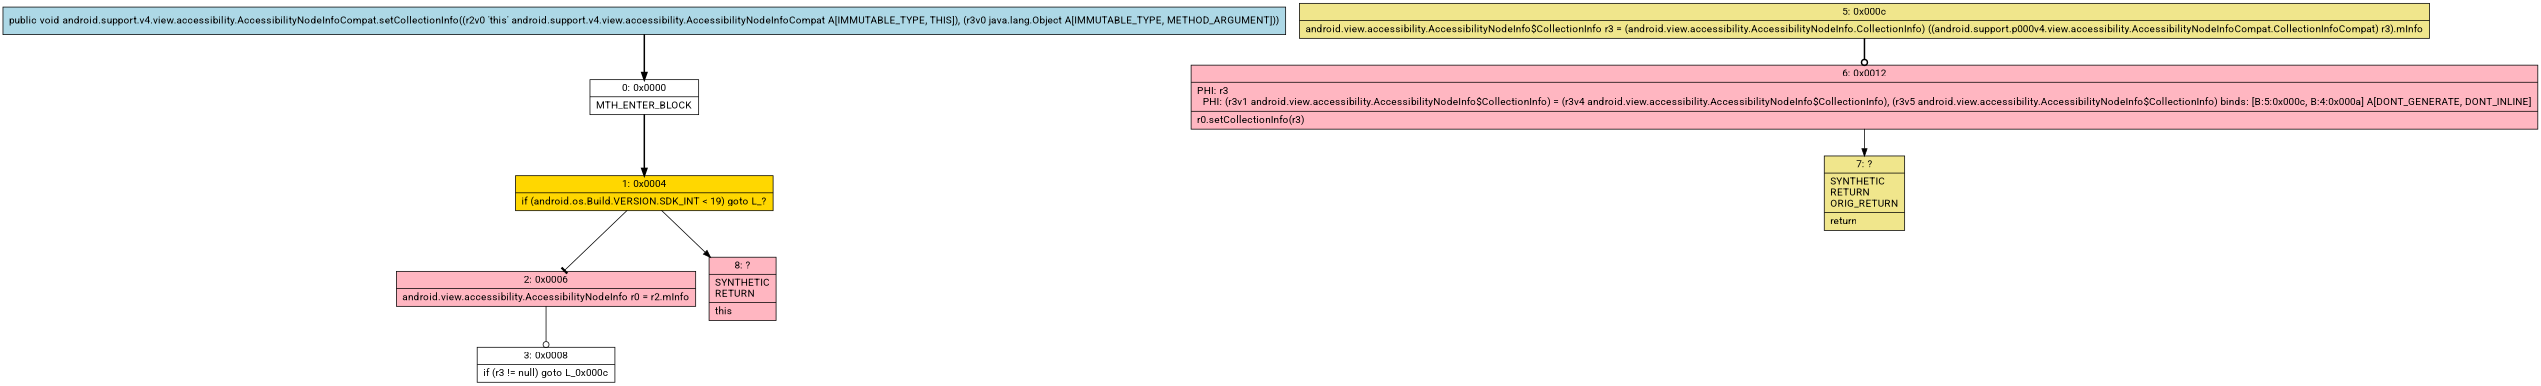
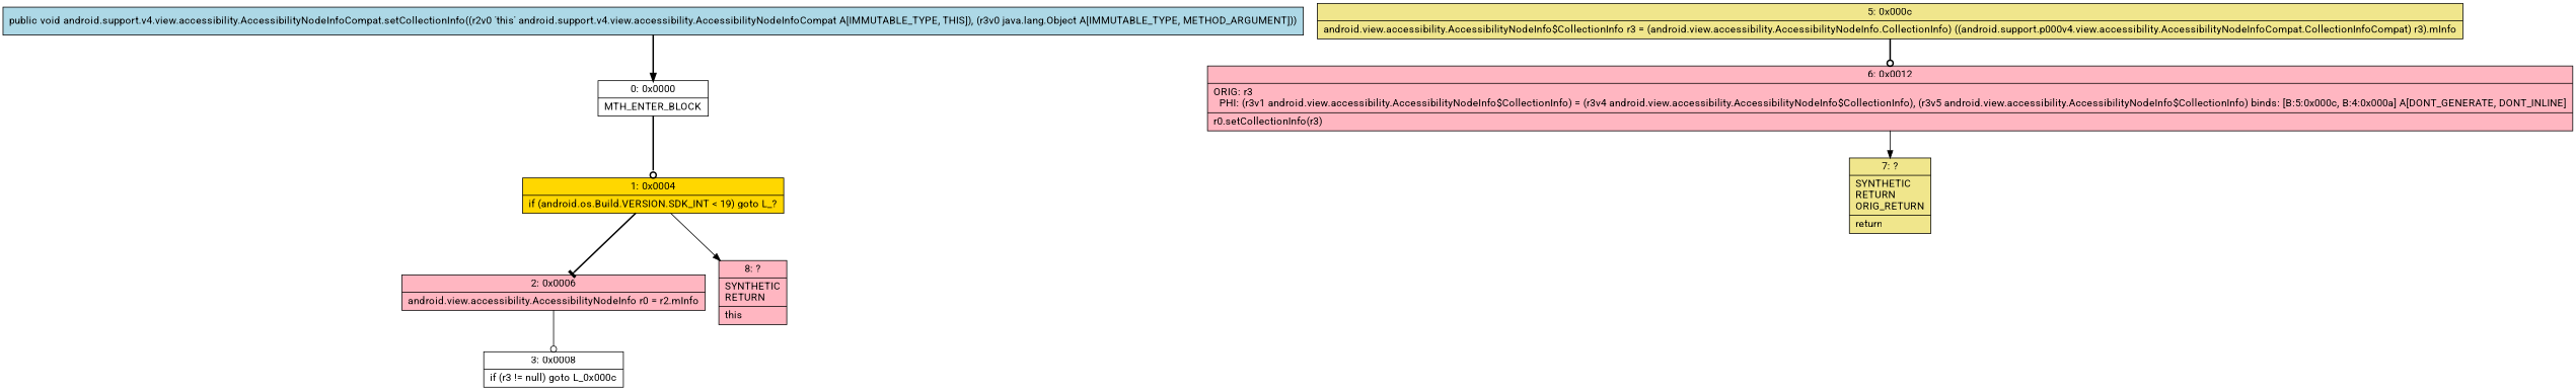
  digraph {
    fontname=Roboto
    node [fillcolor=lightpink fontname=Roboto shape=record style=filled]
    edge [arrowhead=normal fontname=Roboto style=bold]
    n1 [fillcolor=white label="{0\:\ 0x0000|MTH_ENTER_BLOCK\l}"]
    n2 [fillcolor=gold label="{1\:\ 0x0004|if (android.os.Build.VERSION.SDK_INT \< 19) goto L_?\l}"]
    n3 [label="{2\:\ 0x0006|android.view.accessibility.AccessibilityNodeInfo r0 = r2.mInfo\l}"]
    n4 [label="{8\:\ ?|SYNTHETIC\lRETURN\l|this\l}"]
    n5 [fillcolor=white label="{3\:\ 0x0008|if (r3 != null) goto L_0x000c\l}"]
    n6 [fillcolor=khaki label="{5\:\ 0x000c|android.view.accessibility.AccessibilityNodeInfo$CollectionInfo r3 = (android.view.accessibility.AccessibilityNodeInfo.CollectionInfo) ((android.support.p000v4.view.accessibility.AccessibilityNodeInfoCompat.CollectionInfoCompat) r3).mInfo\l}"]
-   n7 [label="{6\:\ 0x0012|PHI: r3 \l  PHI: (r3v1 android.view.accessibility.AccessibilityNodeInfo$CollectionInfo) = (r3v4 android.view.accessibility.AccessibilityNodeInfo$CollectionInfo), (r3v5 android.view.accessibility.AccessibilityNodeInfo$CollectionInfo) binds: [B:5:0x000c, B:4:0x000a] A[DONT_GENERATE, DONT_INLINE]\l|r0.setCollectionInfo(r3)\l}"]
+   n7 [label="{6\:\ 0x0012|ORIG: r3 \l  PHI: (r3v1 android.view.accessibility.AccessibilityNodeInfo$CollectionInfo) = (r3v4 android.view.accessibility.AccessibilityNodeInfo$CollectionInfo), (r3v5 android.view.accessibility.AccessibilityNodeInfo$CollectionInfo) binds: [B:5:0x000c, B:4:0x000a] A[DONT_GENERATE, DONT_INLINE]\l|r0.setCollectionInfo(r3)\l}"]
    n8 [fillcolor=khaki label="{7\:\ ?|SYNTHETIC\lRETURN\lORIG_RETURN\l|return\l}"]
    n9 [fillcolor=lightblue label="{public void android.support.v4.view.accessibility.AccessibilityNodeInfoCompat.setCollectionInfo((r2v0 'this' android.support.v4.view.accessibility.AccessibilityNodeInfoCompat A[IMMUTABLE_TYPE, THIS]), (r3v0 java.lang.Object A[IMMUTABLE_TYPE, METHOD_ARGUMENT])) }"]
-   n1 -> n2
-   n2 -> n3 [arrowhead=tee style=solid]
+   n1 -> n2 [arrowhead=odot]
+   n2 -> n3 [arrowhead=tee]
    n2 -> n4 [style=solid]
    n3 -> n5 [arrowhead=odot style=solid]
    n6 -> n7 [arrowhead=odot]
    n7 -> n8 [style=solid]
    n9 -> n1
  }
